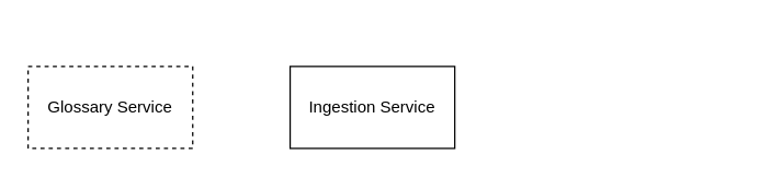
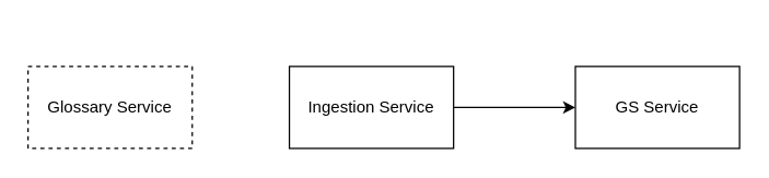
  <mxCell id="0" />
  <mxCell id="1" parent="0" />
  <mxCell id="2" value="Glossary Service" style="rounded=0;whiteSpace=wrap;html=1;dashed=1;" vertex="1" parent="1"><mxGeometry x="20" y="48" width="120" height="60" as="geometry" /></mxCell>
  <mxCell id="3" value="Ingestion Service" style="rounded=0;whiteSpace=wrap;html=1;" vertex="1" parent="1"><mxGeometry x="211" y="48" width="120" height="60" as="geometry" /></mxCell>
+ <mxCell id="4" value="GS Service" style="rounded=0;whiteSpace=wrap;html=1;" vertex="1" parent="1"><mxGeometry x="420" y="48" width="120" height="60" as="geometry" /></mxCell>
+ <mxCell id="5" value="" style="endArrow=classic;html=1;rounded=0;exitX=1;exitY=0.5;exitDx=0;exitDy=0;entryX=0;entryY=0.5;entryDx=0;entryDy=0;" edge="1" parent="1" source="3" target="4"><mxGeometry width="50" height="50" relative="1" as="geometry"><mxPoint x="270" y="108" as="sourcePoint" /><mxPoint x="320" y="58" as="targetPoint" /></mxGeometry></mxCell>
  <mxCell id="6" value="" style="shape=image;html=1;verticalAlign=top;verticalLabelPosition=bottom;labelBackgroundColor=#ffffff;imageAspect=0;aspect=fixed;image=https://cdn2.iconfinder.com/data/icons/crystalproject/128x128/apps/bug.png" vertex="1" parent="1"><mxGeometry x="60" y="20" width="28" height="28" as="geometry" /></mxCell>
  <mxCell id="7" value="" style="shape=image;html=1;verticalAlign=top;verticalLabelPosition=bottom;labelBackgroundColor=#ffffff;imageAspect=0;aspect=fixed;image=https://cdn2.iconfinder.com/data/icons/crystalproject/128x128/apps/bug.png" vertex="1" parent="1"><mxGeometry x="257" y="20" width="28" height="28" as="geometry" /></mxCell>
  <mxCell id="8" value="" style="shape=image;html=1;verticalAlign=top;verticalLabelPosition=bottom;labelBackgroundColor=#ffffff;imageAspect=0;aspect=fixed;image=https://cdn2.iconfinder.com/data/icons/crystalproject/128x128/apps/bug.png" vertex="1" parent="1"><mxGeometry x="466" y="20" width="28" height="28" as="geometry" /></mxCell>
